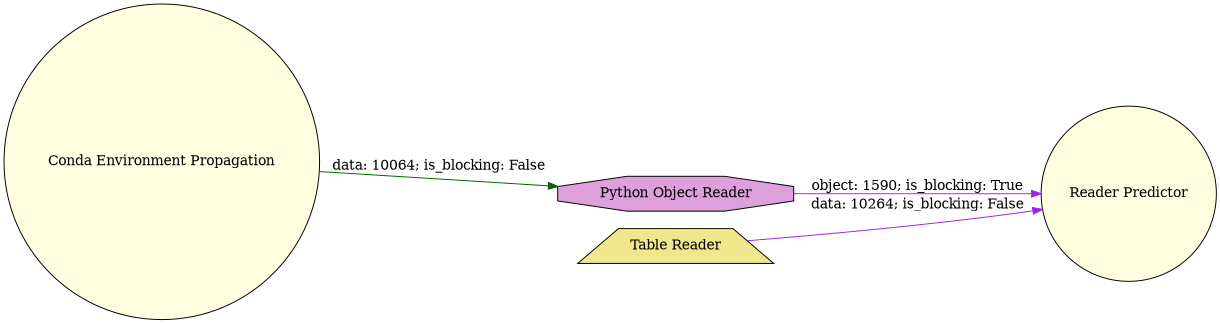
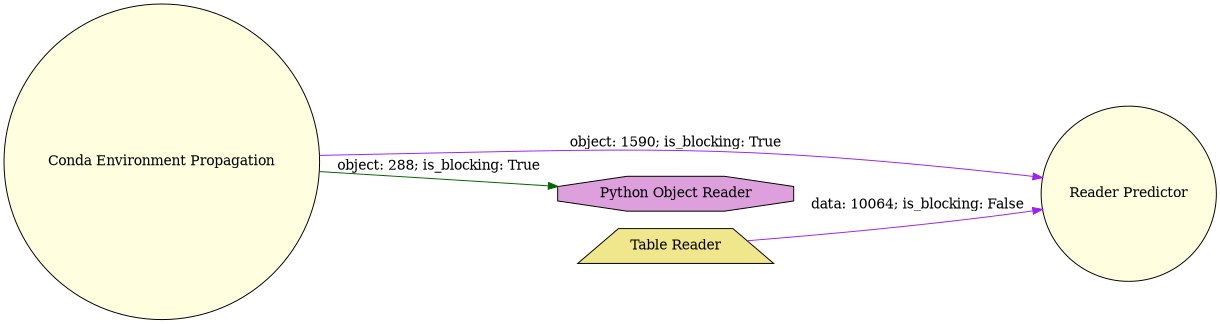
  digraph {
    rankdir=LR
    node [fillcolor=lightyellow shape=circle style=filled]
    edge [color=purple]
    n1 [label="Reader Predictor"]
    n2 [fillcolor=plum label="Python Object Reader" shape=octagon]
    n3 [label="Conda Environment Propagation"]
    n4 [fillcolor=khaki label="Table Reader" shape=trapezium]
-   n2 -> n1 [label="object: 1590; is_blocking: True"]
-   n3 -> n2 [color=darkgreen label="data: 10064; is_blocking: False"]
-   n4 -> n1 [label="data: 10264; is_blocking: False"]
+   n3 -> n1 [label="object: 1590; is_blocking: True"]
+   n3 -> n2 [color=darkgreen label="object: 288; is_blocking: True"]
+   n4 -> n1 [label="data: 10064; is_blocking: False"]
  }
